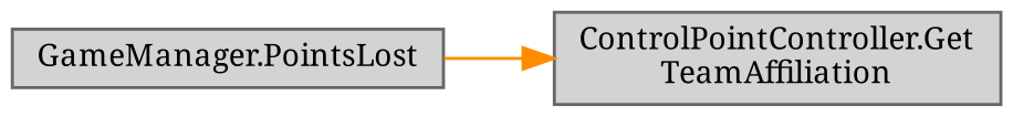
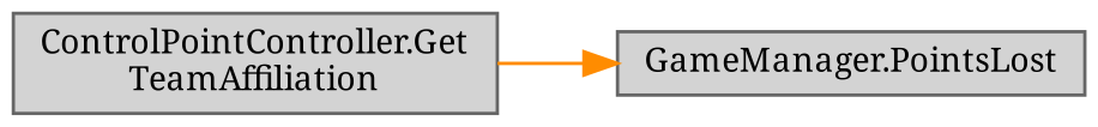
  digraph {
    rankdir=LR
    fontname="Noto Serif"
    node [fillcolor=lightgrey fontname="Noto Serif" fontsize=10 shape=box style=filled]
    n1 [color=gray40 fontcolor=black height=0.2 label="GameManager.PointsLost" width=0.4]
    n2 [color=grey40 height=0.2 label="ControlPointController.Get\lTeamAffiliation" width=0.4]
-   n1 -> n2 [color=darkorange fontname="Noto Serif" fontsize=10 labelfontname=Helvetica labelfontsize=10 style=solid]
+   n2 -> n1 [color=darkorange fontname="Noto Serif" fontsize=10 labelfontname=Helvetica labelfontsize=10 style=solid]
  }
